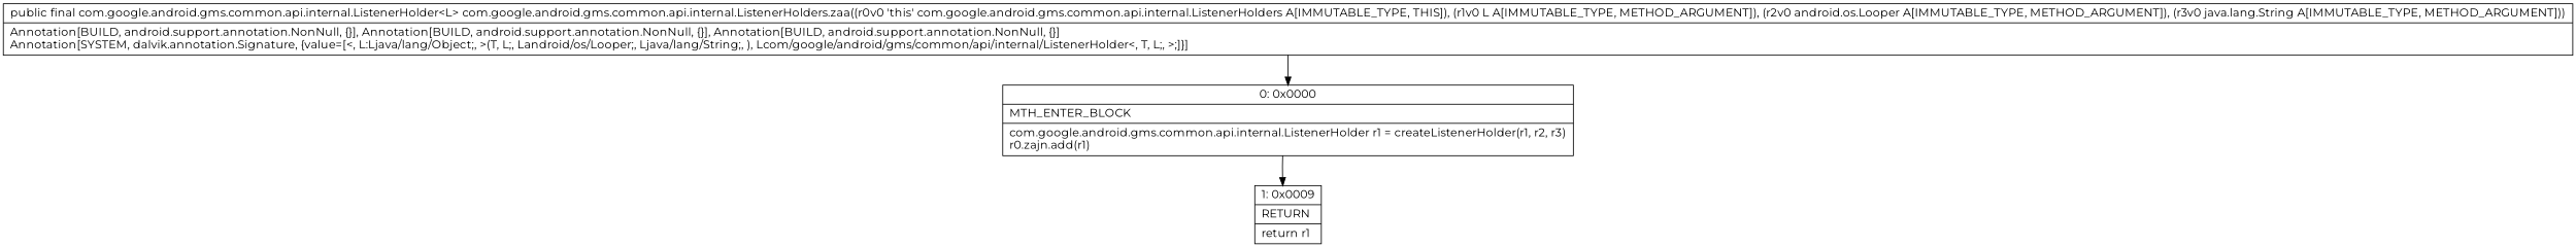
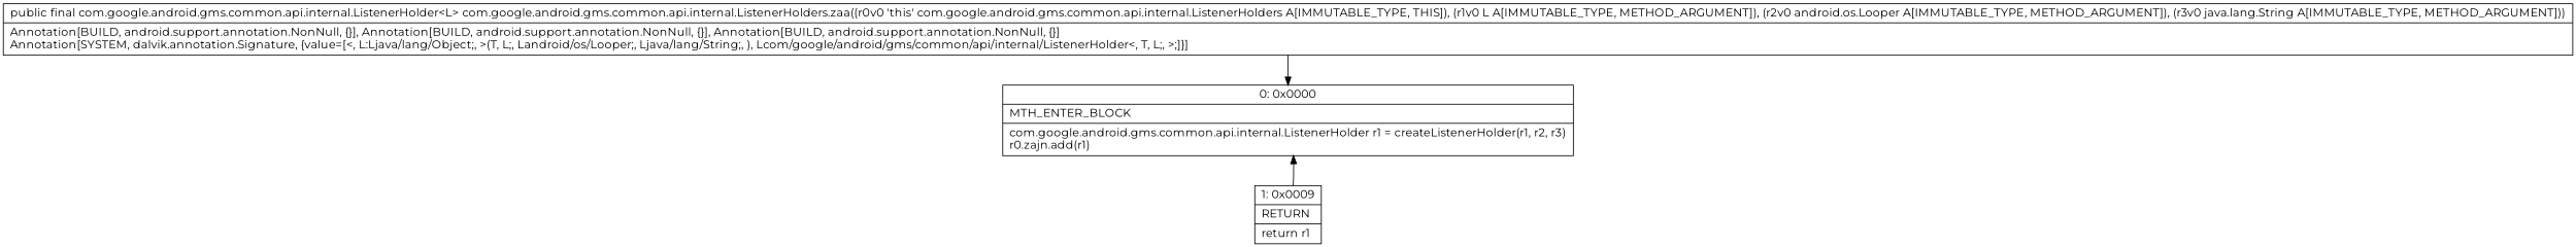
  digraph {
    fontname=Montserrat
    node [shape=record fontname=Montserrat]
    edge [fontname=Montserrat]
    n1 [label="{0\:\ 0x0000|MTH_ENTER_BLOCK\l|com.google.android.gms.common.api.internal.ListenerHolder r1 = createListenerHolder(r1, r2, r3)\lr0.zajn.add(r1)\l}"]
    n2 [label="{1\:\ 0x0009|RETURN\l|return r1\l}"]
    n3 [label="{public final com.google.android.gms.common.api.internal.ListenerHolder\<L\> com.google.android.gms.common.api.internal.ListenerHolders.zaa((r0v0 'this' com.google.android.gms.common.api.internal.ListenerHolders A[IMMUTABLE_TYPE, THIS]), (r1v0 L A[IMMUTABLE_TYPE, METHOD_ARGUMENT]), (r2v0 android.os.Looper A[IMMUTABLE_TYPE, METHOD_ARGUMENT]), (r3v0 java.lang.String A[IMMUTABLE_TYPE, METHOD_ARGUMENT]))  | Annotation[BUILD, android.support.annotation.NonNull, \{\}], Annotation[BUILD, android.support.annotation.NonNull, \{\}], Annotation[BUILD, android.support.annotation.NonNull, \{\}]\lAnnotation[SYSTEM, dalvik.annotation.Signature, \{value=[\<, L:Ljava\/lang\/Object;, \>(T, L;, Landroid\/os\/Looper;, Ljava\/lang\/String;, ), Lcom\/google\/android\/gms\/common\/api\/internal\/ListenerHolder\<, T, L;, \>;]\}]\l}"]
-   n1 -> n2
+   n2 -> n1
    n3 -> n1
  }
